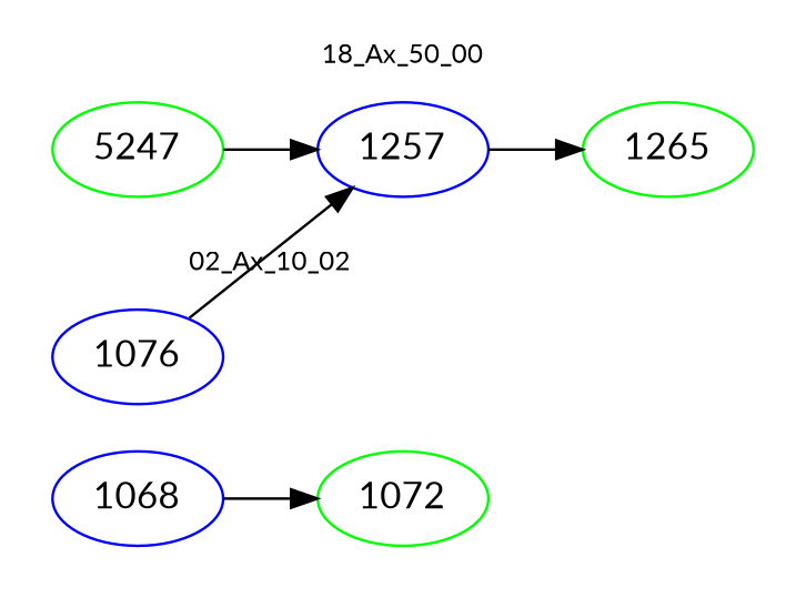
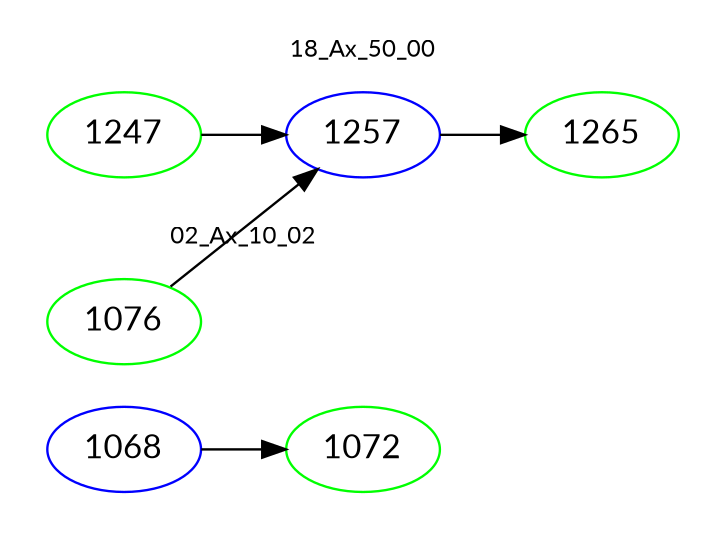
  digraph {
    fontname=Lato
    rankdir=LR
    node [color=green fontname=Lato]
    edge [color=black fontname=Lato]
-   n1 [label=5247]
+   n1 [label=1247]
    n2 [color=blue label=1257]
    n3 [label=1265]
-   n4 [color=blue label=1076]
+   n4 [label=1076]
    n5 [color=blue label=1068]
    n6 [label=1072]
    subgraph cluster_1 {
      color=white
      fontsize=10
      label="18_Ax_50_00"
      n1
      n2
      n3
    }
    subgraph cluster_2 {
      color=white
      fontsize=10
      label="02_Ax_10_02"
      n4
      n5
      n6
    }
    n1 -> n2
    n2 -> n3
    n4 -> n2
    n5 -> n6
  }
